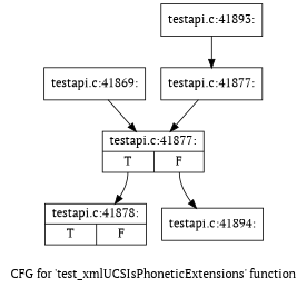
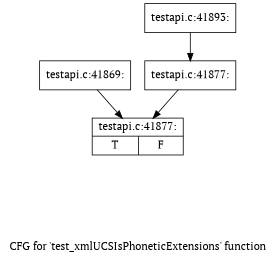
  digraph {
    fontname="PT Serif"
    label="CFG for 'test_xmlUCSIsPhoneticExtensions' function"
    node [fontname="PT Serif" shape=record]
    edge [fontname="PT Serif"]
    n1 [label="{testapi.c:41869:}"]
    n2 [label="{testapi.c:41877:|{<s0>T|<s1>F}}"]
-   n3 [label="{testapi.c:41878:|{<s0>T|<s1>F}}"]
-   n4 [label="{testapi.c:41894:}"]
    n5 [label="{testapi.c:41893:}"]
    n6 [label="{testapi.c:41877:}"]
    n1 -> n2
-   n2 -> n3 [tailport=s0]
-   n2 -> n4 [tailport=s1]
    n5 -> n6
    n6 -> n2
  }
